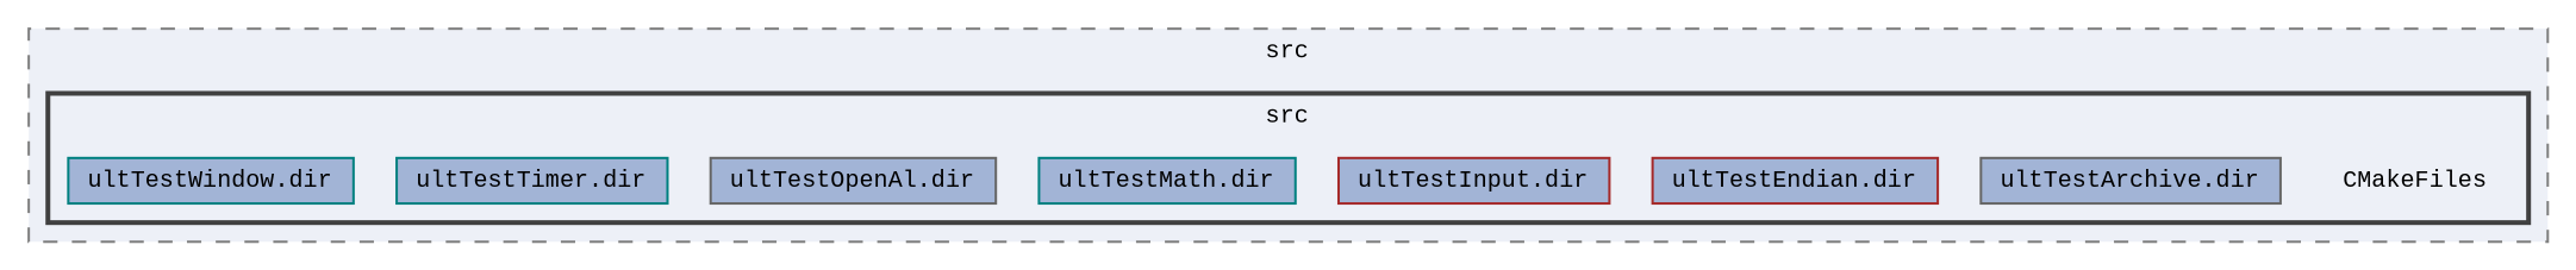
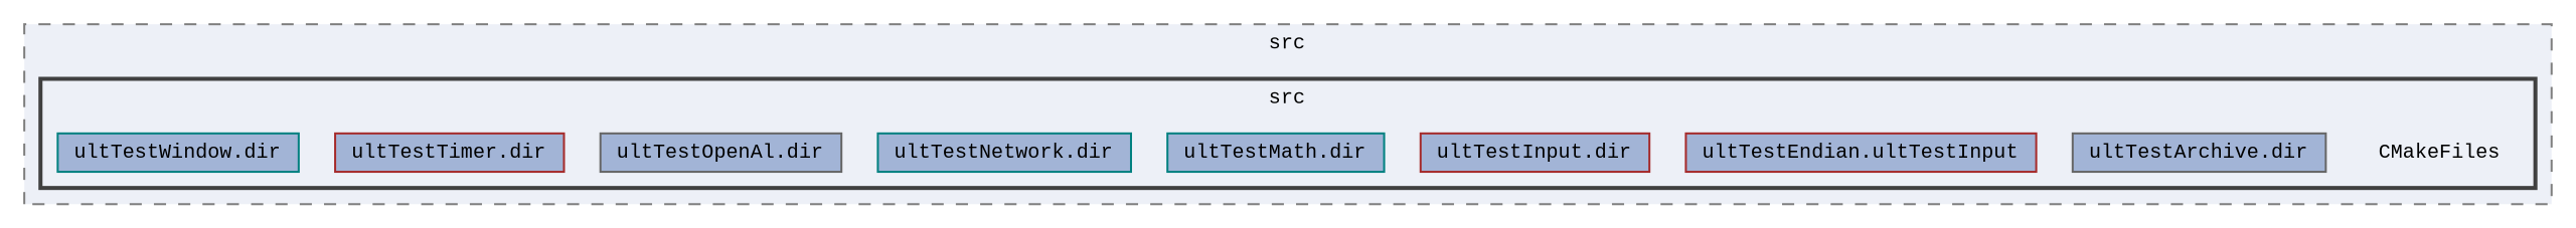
  digraph {
    compound=true
    fontname="Liberation Mono"
    node [fontname="Liberation Mono" fontsize=10 shape=box color=teal fillcolor="#a2b4d6" style=filled]
    n1 [height=0.2 label=CMakeFiles shape=plaintext width=0.4 fillcolor="" style=""]
    n2 [color=gray40 height=0.2 label="ultTestArchive.dir" width=0.4]
-   n3 [color=brown height=0.2 label="ultTestEndian.dir" width=0.4]
+   n3 [color=brown height=0.2 label="ultTestEndian.ultTestInput" width=0.4]
    n4 [color=brown height=0.2 label="ultTestInput.dir" width=0.4]
    n5 [height=0.2 label="ultTestMath.dir" width=0.4]
+   n6 [height=0.2 label="ultTestNetwork.dir" width=0.4]
    n7 [color=gray40 height=0.2 label="ultTestOpenAl.dir" width=0.4]
-   n8 [height=0.2 label="ultTestTimer.dir" width=0.4]
+   n8 [color=brown height=0.2 label="ultTestTimer.dir" width=0.4]
    n9 [height=0.2 label="ultTestWindow.dir" width=0.4]
    subgraph cluster_1 {
      bgcolor="#edf0f7"
      fontsize=10
      label=src
      pencolor=grey50
      style="filled,dashed"
      subgraph cluster_2 {
        bgcolor="#edf0f7"
        fontsize=10
        pencolor=grey25
        style="filled,bold"
        n1
        n2
        n3
        n4
        n5
+       n6
        n7
        n8
        n9
      }
    }
  }
